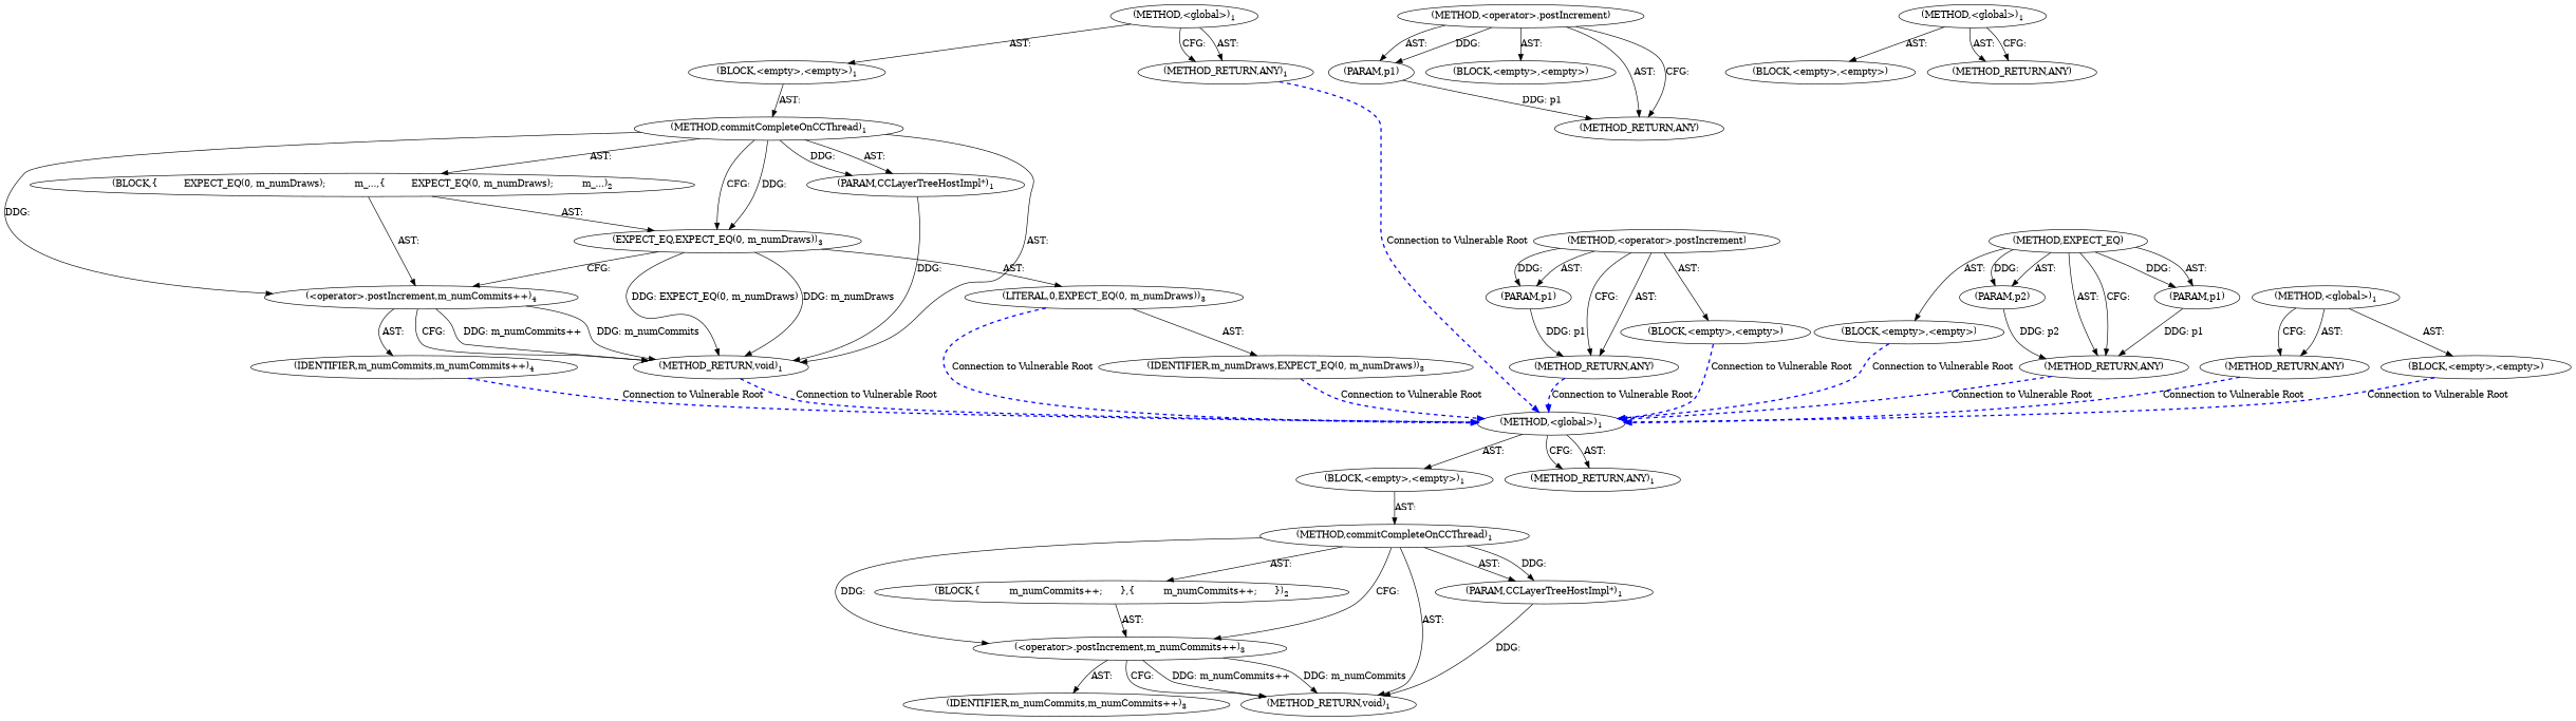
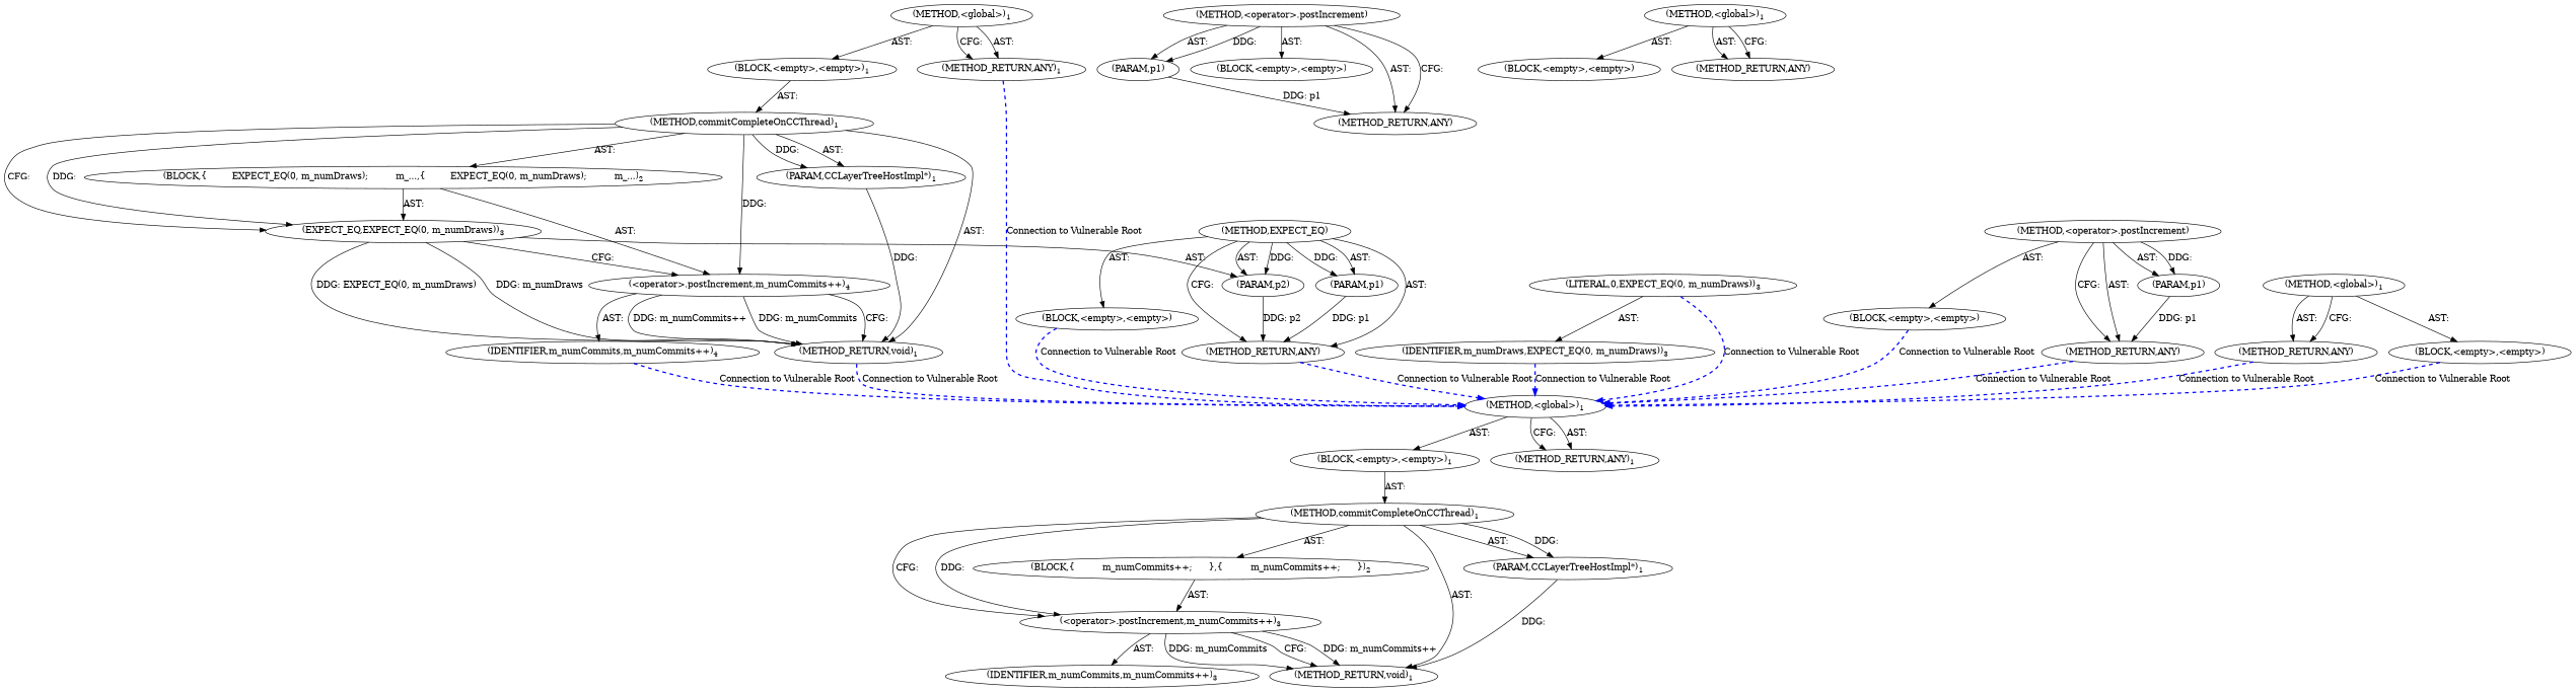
  digraph {
    n1 [label=<(METHOD,&lt;global&gt;)<SUB>1</SUB>>]
    n2 [label=<(BLOCK,&lt;empty&gt;,&lt;empty&gt;)<SUB>1</SUB>>]
    n3 [label=<(METHOD_RETURN,ANY)<SUB>1</SUB>>]
    n4 [label=<(METHOD,commitCompleteOnCCThread)<SUB>1</SUB>>]
    n5 [label=<(PARAM,CCLayerTreeHostImpl*)<SUB>1</SUB>>]
    n6 [label=<(BLOCK,{          m_numCommits++;      },{          m_numCommits++;      })<SUB>2</SUB>>]
    n7 [label=<(&lt;operator&gt;.postIncrement,m_numCommits++)<SUB>3</SUB>>]
    n8 [label=<(METHOD_RETURN,void)<SUB>1</SUB>>]
    n9 [label=<(IDENTIFIER,m_numCommits,m_numCommits++)<SUB>3</SUB>>]
    n10 [label=<(METHOD,&lt;operator&gt;.postIncrement)>]
    n11 [label=<(PARAM,p1)>]
    n12 [label=<(BLOCK,&lt;empty&gt;,&lt;empty&gt;)>]
    n13 [label=<(METHOD_RETURN,ANY)>]
    n14 [label=<(METHOD,&lt;global&gt;)<SUB>1</SUB>>]
    n15 [label=<(BLOCK,&lt;empty&gt;,&lt;empty&gt;)>]
    n16 [label=<(METHOD_RETURN,ANY)>]
    n17 [label=<(METHOD,&lt;global&gt;)<SUB>1</SUB>>]
    n18 [label=<(BLOCK,&lt;empty&gt;,&lt;empty&gt;)<SUB>1</SUB>>]
    n19 [label=<(METHOD_RETURN,ANY)<SUB>1</SUB>>]
    n20 [label=<(METHOD,commitCompleteOnCCThread)<SUB>1</SUB>>]
    n21 [label=<(PARAM,CCLayerTreeHostImpl*)<SUB>1</SUB>>]
    n22 [label=<(BLOCK,{         EXPECT_EQ(0, m_numDraws);          m_...,{         EXPECT_EQ(0, m_numDraws);          m_...)<SUB>2</SUB>>]
    n23 [label=<(EXPECT_EQ,EXPECT_EQ(0, m_numDraws))<SUB>3</SUB>>]
    n24 [label=<(&lt;operator&gt;.postIncrement,m_numCommits++)<SUB>4</SUB>>]
    n25 [label=<(METHOD_RETURN,void)<SUB>1</SUB>>]
    n26 [label=<(LITERAL,0,EXPECT_EQ(0, m_numDraws))<SUB>3</SUB>>]
    n27 [label=<(IDENTIFIER,m_numCommits,m_numCommits++)<SUB>4</SUB>>]
    n28 [label=<(IDENTIFIER,m_numDraws,EXPECT_EQ(0, m_numDraws))<SUB>3</SUB>>]
    n29 [label=<(METHOD,&lt;operator&gt;.postIncrement)>]
    n30 [label=<(PARAM,p1)>]
    n31 [label=<(BLOCK,&lt;empty&gt;,&lt;empty&gt;)>]
    n32 [label=<(METHOD_RETURN,ANY)>]
    n33 [label=<(METHOD,EXPECT_EQ)>]
    n34 [label=<(PARAM,p1)>]
    n35 [label=<(PARAM,p2)>]
    n36 [label=<(BLOCK,&lt;empty&gt;,&lt;empty&gt;)>]
    n37 [label=<(METHOD_RETURN,ANY)>]
    n38 [label=<(METHOD,&lt;global&gt;)<SUB>1</SUB>>]
    n39 [label=<(BLOCK,&lt;empty&gt;,&lt;empty&gt;)>]
    n40 [label=<(METHOD_RETURN,ANY)>]
    n1 -> n2 [label="AST: "]
    n1 -> n3 [label="AST: "]
    n1 -> n3 [label="CFG: "]
    n2 -> n4 [label="AST: "]
    n4 -> n5 [label="AST: "]
    n4 -> n5 [label="DDG: "]
    n4 -> n6 [label="AST: "]
    n4 -> n7 [label="CFG: "]
    n4 -> n7 [label="DDG: "]
    n4 -> n8 [label="AST: "]
    n5 -> n8 [label="DDG: "]
    n6 -> n7 [label="AST: "]
    n7 -> n8 [label="CFG: "]
    n7 -> n8 [label="DDG: m_numCommits++"]
    n7 -> n8 [label="DDG: m_numCommits"]
    n7 -> n9 [label="AST: "]
    n10 -> n11 [label="AST: "]
    n10 -> n11 [label="DDG: "]
    n10 -> n12 [label="AST: "]
    n10 -> n13 [label="AST: "]
    n10 -> n13 [label="CFG: "]
    n11 -> n13 [label="DDG: p1"]
    n14 -> n15 [label="AST: "]
    n14 -> n16 [label="AST: "]
    n14 -> n16 [label="CFG: "]
    n17 -> n18 [label="AST: "]
    n17 -> n19 [label="AST: "]
    n17 -> n19 [label="CFG: "]
    n18 -> n20 [label="AST: "]
    n19 -> n1 [color=blue label="Connection to Vulnerable Root" penwidth=2.0 style=dashed]
    n20 -> n21 [label="AST: "]
    n20 -> n21 [label="DDG: "]
    n20 -> n22 [label="AST: "]
    n20 -> n23 [label="CFG: "]
    n20 -> n23 [label="DDG: "]
    n20 -> n24 [label="DDG: "]
    n20 -> n25 [label="AST: "]
    n21 -> n25 [label="DDG: "]
    n22 -> n23 [label="AST: "]
    n22 -> n24 [label="AST: "]
    n23 -> n24 [label="CFG: "]
    n23 -> n25 [label="DDG: EXPECT_EQ(0, m_numDraws)"]
    n23 -> n25 [label="DDG: m_numDraws"]
-   n23 -> n26 [label="AST: "]
+   n23 -> n35 [label="AST: "]
    n24 -> n25 [label="CFG: "]
    n24 -> n25 [label="DDG: m_numCommits++"]
    n24 -> n25 [label="DDG: m_numCommits"]
    n24 -> n27 [label="AST: "]
    n25 -> n1 [color=blue label="Connection to Vulnerable Root" penwidth=2.0 style=dashed]
    n26 -> n1 [color=blue label="Connection to Vulnerable Root" penwidth=2.0 style=dashed]
    n26 -> n28 [label="AST: "]
    n27 -> n1 [color=blue label="Connection to Vulnerable Root" penwidth=2.0 style=dashed]
    n28 -> n1 [color=blue label="Connection to Vulnerable Root" penwidth=2.0 style=dashed]
    n29 -> n30 [label="AST: "]
    n29 -> n30 [label="DDG: "]
    n29 -> n31 [label="AST: "]
    n29 -> n32 [label="AST: "]
    n29 -> n32 [label="CFG: "]
    n30 -> n32 [label="DDG: p1"]
    n31 -> n1 [color=blue label="Connection to Vulnerable Root" penwidth=2.0 style=dashed]
    n32 -> n1 [color=blue label="Connection to Vulnerable Root" penwidth=2.0 style=dashed]
    n33 -> n34 [label="AST: "]
    n33 -> n34 [label="DDG: "]
    n33 -> n35 [label="AST: "]
    n33 -> n35 [label="DDG: "]
    n33 -> n36 [label="AST: "]
    n33 -> n37 [label="AST: "]
    n33 -> n37 [label="CFG: "]
    n34 -> n37 [label="DDG: p1"]
    n35 -> n37 [label="DDG: p2"]
    n36 -> n1 [color=blue label="Connection to Vulnerable Root" penwidth=2.0 style=dashed]
    n37 -> n1 [color=blue label="Connection to Vulnerable Root" penwidth=2.0 style=dashed]
    n38 -> n39 [label="AST: "]
    n38 -> n40 [label="AST: "]
    n38 -> n40 [label="CFG: "]
    n39 -> n1 [color=blue label="Connection to Vulnerable Root" penwidth=2.0 style=dashed]
    n40 -> n1 [color=blue label="Connection to Vulnerable Root" penwidth=2.0 style=dashed]
  }
